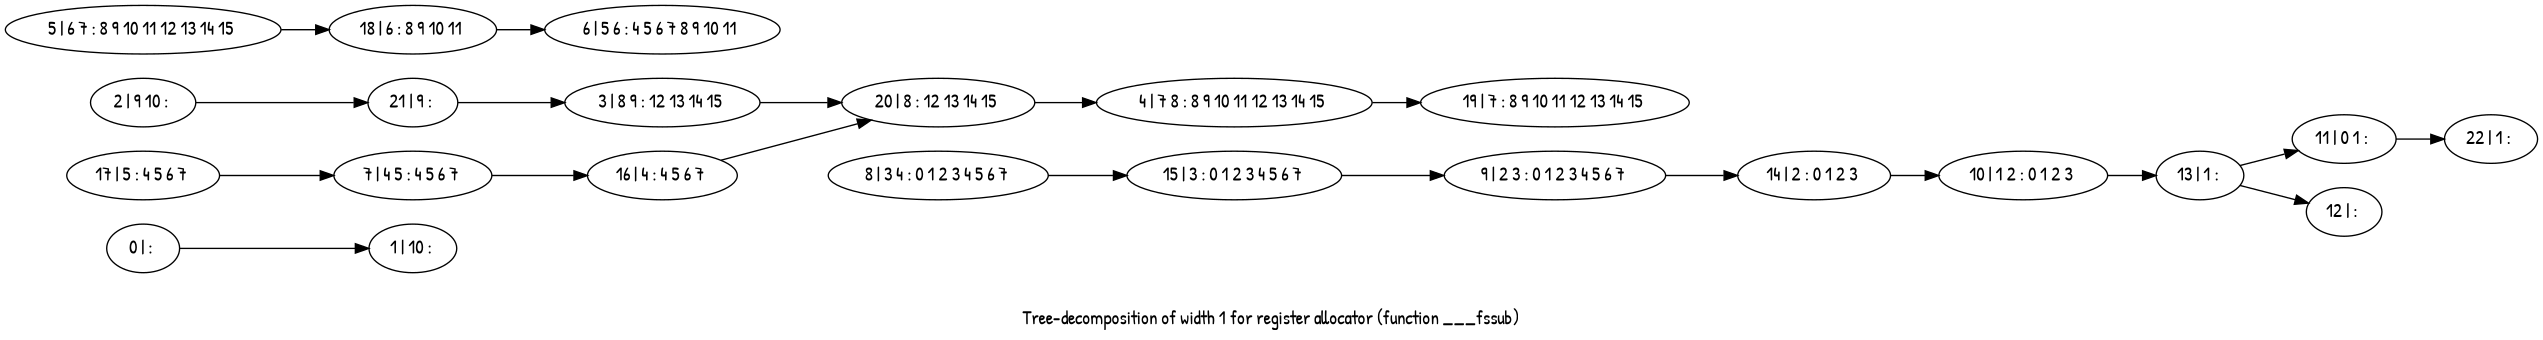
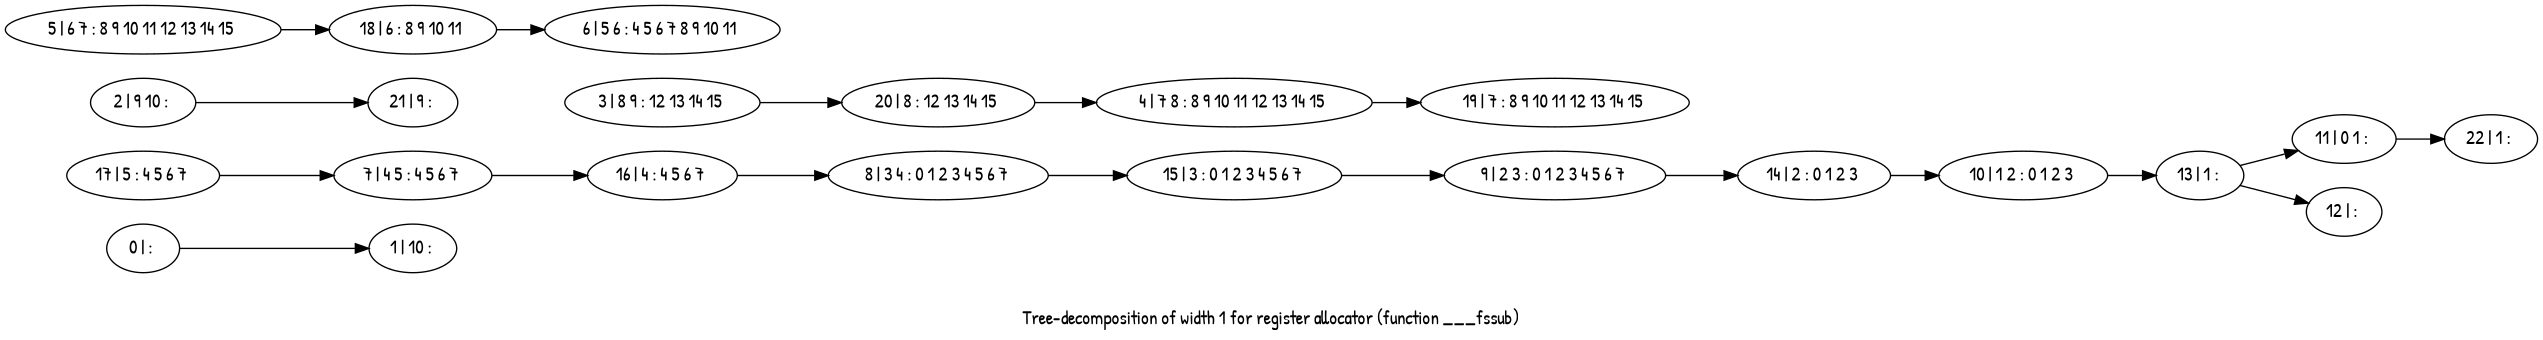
  digraph {
    fontname="Patrick Hand"
    label="Tree-decomposition of width 1 for register allocator (function ___fssub)"
    rankdir=LR
    node [fontname="Patrick Hand"]
    edge [fontname="Patrick Hand"]
    n1 [label="0 | : "]
    n2 [label="1 | 10 : "]
    n3 [label="2 | 9 10 : "]
    n4 [label="21 | 9 : "]
    n5 [label="3 | 8 9 : 12 13 14 15 "]
    n6 [label="20 | 8 : 12 13 14 15 "]
    n7 [label="4 | 7 8 : 8 9 10 11 12 13 14 15 "]
    n8 [label="19 | 7 : 8 9 10 11 12 13 14 15 "]
    n9 [label="5 | 6 7 : 8 9 10 11 12 13 14 15 "]
    n10 [label="18 | 6 : 8 9 10 11 "]
    n11 [label="6 | 5 6 : 4 5 6 7 8 9 10 11 "]
    n12 [label="17 | 5 : 4 5 6 7 "]
    n13 [label="7 | 4 5 : 4 5 6 7 "]
    n14 [label="16 | 4 : 4 5 6 7 "]
    n15 [label="8 | 3 4 : 0 1 2 3 4 5 6 7 "]
    n16 [label="15 | 3 : 0 1 2 3 4 5 6 7 "]
    n17 [label="9 | 2 3 : 0 1 2 3 4 5 6 7 "]
    n18 [label="14 | 2 : 0 1 2 3 "]
    n19 [label="10 | 1 2 : 0 1 2 3 "]
    n20 [label="13 | 1 : "]
    n21 [label="11 | 0 1 : "]
    n22 [label="12 | : "]
    n23 [label="22 | 1 : "]
    n1 -> n2
    n3 -> n4
-   n4 -> n5
    n5 -> n6
    n6 -> n7
    n7 -> n8
    n9 -> n10
    n10 -> n11
    n12 -> n13
    n13 -> n14
-   n14 -> n6
+   n14 -> n15
    n15 -> n16
    n16 -> n17
    n17 -> n18
    n18 -> n19
    n19 -> n20
    n20 -> n21
    n20 -> n22
    n21 -> n23
  }
